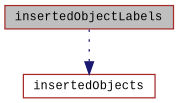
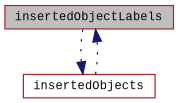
  digraph {
    rankdir=TB
    fontname="Liberation Mono"
    node [color=brown fontname="Liberation Mono" fontsize=10 shape=record]
    edge [color=midnightblue fontname="Liberation Mono" fontsize=10 labelfontname=Helvetica labelfontsize=10 style=dotted]
    n1 [fillcolor=grey75 fontcolor=black height=0.2 label=insertedObjectLabels style=filled width=0.4]
    n2 [height=0.2 label=insertedObjects width=0.4]
    n1 -> n2
+   n2 -> n1
  }
